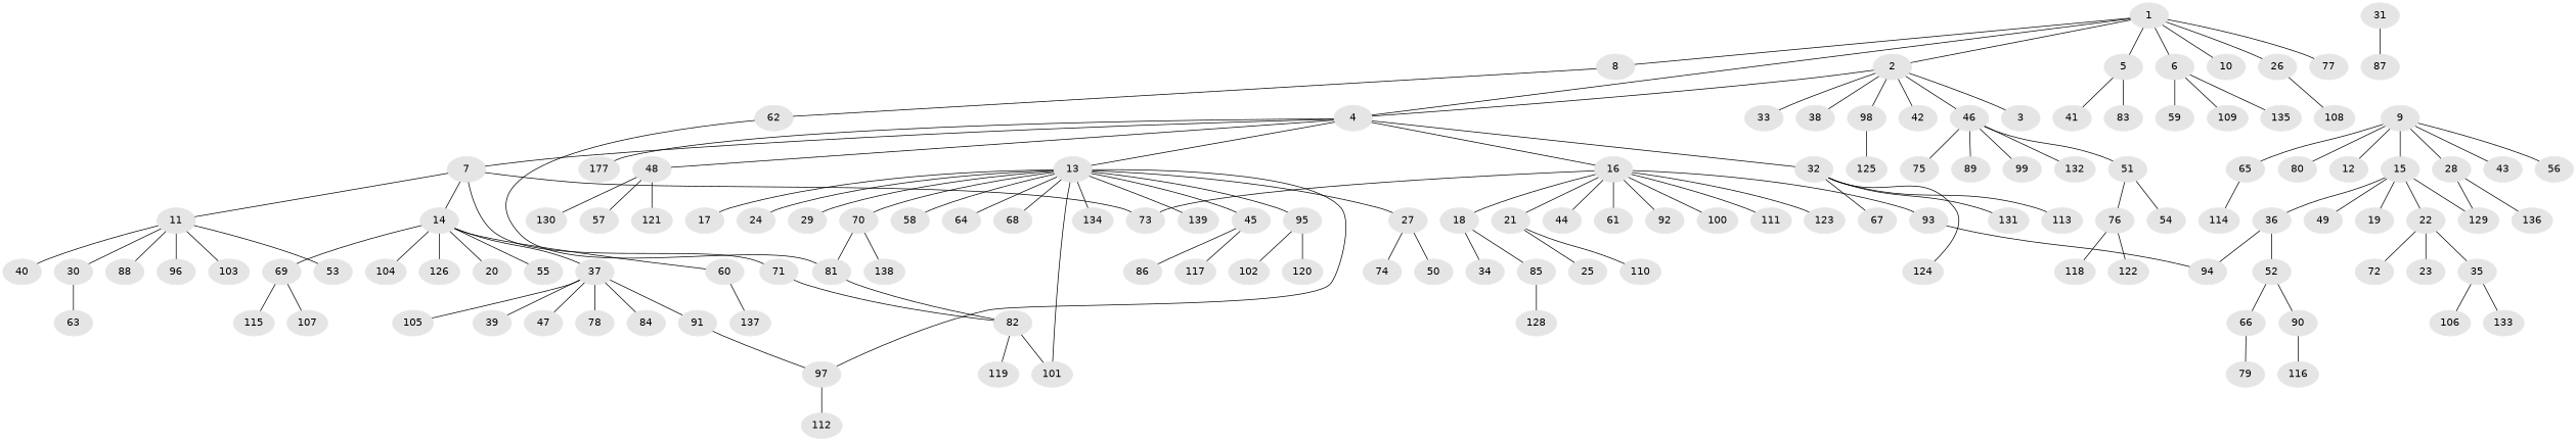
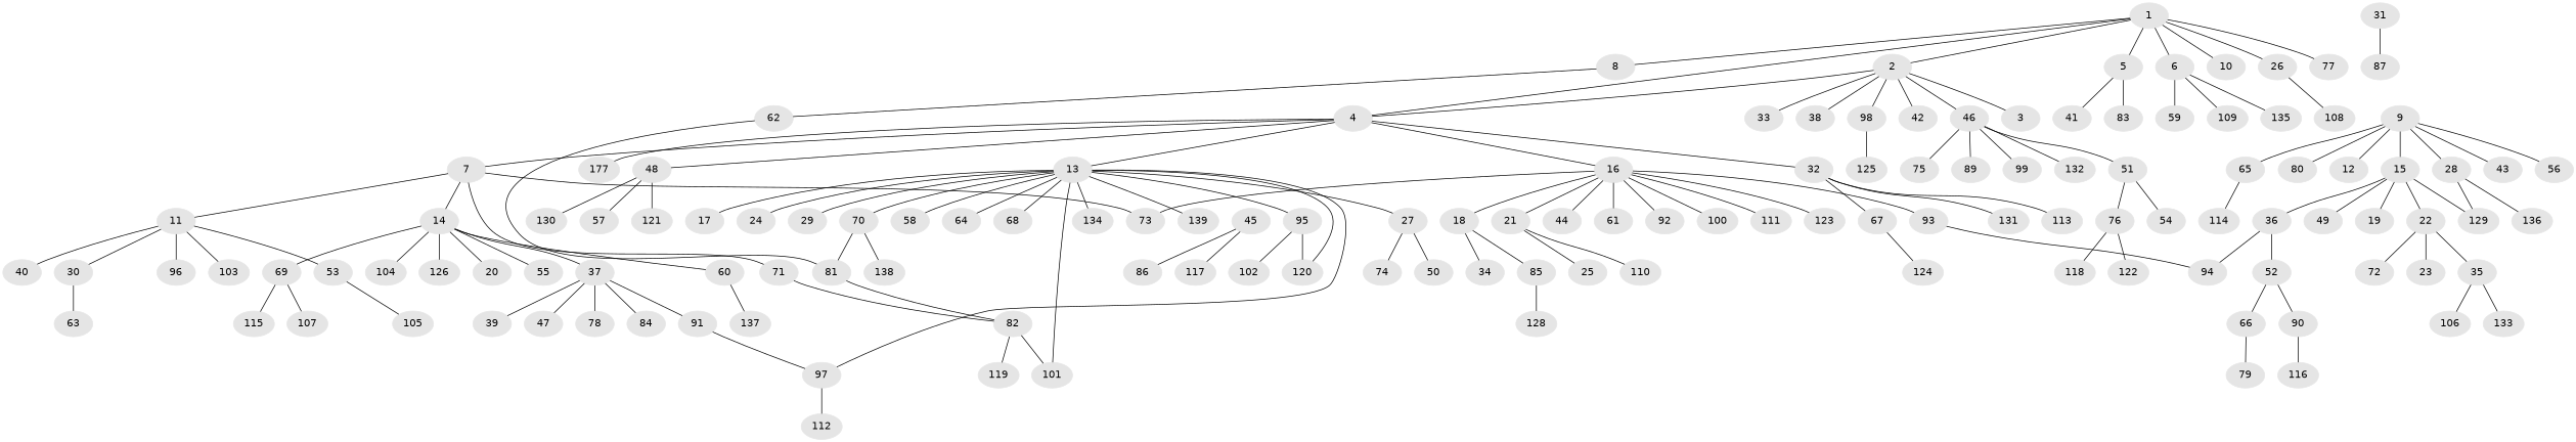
  graph {
    fontname="DejaVu Sans"
    node [color=gray90 fontname="DejaVu Sans" style=filled]
    edge [fontname="DejaVu Sans"]
    1
    2
    4
    5
    6
    8
    10
    26
    77
    3
    33
    38
    42
    46
    98
    7
    13
    16
    32
    48
    n21 [label=177]
    41
    83
    59
    109
    135
    62
    108
    9
    12
    15
    28
    43
    56
    65
    80
    51
    75
    89
    99
    132
    125
    11
    14
    71
    73
    17
    24
    27
    29
    45
    58
    64
    68
    70
    95
    97
    101
    134
    139
    18
    21
    44
    61
    92
    93
    100
    111
    123
    67
    113
    124
    131
    57
    121
    130
    30
    40
    53
-   88
    96
    103
    20
    37
    55
    60
    69
    104
    126
    31
    87
    82
    81
    19
    22
    36
    49
    129
    136
    114
    63
    50
    74
    86
    117
    138
    102
    120
    112
    39
    47
    78
    84
    91
    105
    137
    107
    115
    23
    35
    72
    52
    94
    34
    85
    25
    110
    128
    106
    133
    66
    90
    54
    76
    118
    122
    79
    116
    119
    1 -- 2
    1 -- 4
    1 -- 5
    1 -- 6
    1 -- 8
    1 -- 10
    1 -- 26
    1 -- 77
    2 -- 4
    2 -- 3
    2 -- 33
    2 -- 38
    2 -- 42
    2 -- 46
    2 -- 98
    4 -- 7
    4 -- 13
    4 -- 16
    4 -- 32
    4 -- 48
    4 -- n21
    5 -- 41
    5 -- 83
    6 -- 59
    6 -- 109
    6 -- 135
    8 -- 62
    26 -- 108
    46 -- 51
    46 -- 75
    46 -- 89
    46 -- 99
    46 -- 132
    98 -- 125
    7 -- 11
    7 -- 14
    7 -- 71
    7 -- 73
    13 -- 17
    13 -- 24
    13 -- 27
    13 -- 29
-   13 -- 45
+   13 -- 120
    13 -- 58
    13 -- 64
    13 -- 68
    13 -- 70
    13 -- 95
    13 -- 97
    13 -- 101
    13 -- 134
    13 -- 139
    16 -- 73
    16 -- 18
    16 -- 21
    16 -- 44
    16 -- 61
    16 -- 92
    16 -- 93
    16 -- 100
    16 -- 111
    16 -- 123
    32 -- 67
    32 -- 113
-   32 -- 124
+   67 -- 124
    32 -- 131
    48 -- 57
    48 -- 121
    48 -- 130
    62 -- 81
    9 -- 12
    9 -- 15
    9 -- 28
    9 -- 43
    9 -- 56
    9 -- 65
    9 -- 80
    15 -- 19
    15 -- 22
    15 -- 36
    15 -- 49
    15 -- 129
    28 -- 129
    28 -- 136
    65 -- 114
    51 -- 54
    51 -- 76
    11 -- 30
    11 -- 40
    11 -- 53
-   11 -- 88
    11 -- 96
    11 -- 103
    14 -- 20
    14 -- 37
    14 -- 55
    14 -- 60
    14 -- 69
    14 -- 104
    14 -- 126
    71 -- 82
    27 -- 50
    27 -- 74
    45 -- 86
    45 -- 117
    70 -- 81
    70 -- 138
    95 -- 102
    95 -- 120
    97 -- 112
    18 -- 34
    18 -- 85
    21 -- 25
    21 -- 110
    93 -- 94
    30 -- 63
    37 -- 39
    37 -- 47
    37 -- 78
    37 -- 84
    37 -- 91
-   37 -- 105
+   53 -- 105
    60 -- 137
    69 -- 107
    69 -- 115
    31 -- 87
    82 -- 101
    82 -- 119
    81 -- 82
    22 -- 23
    22 -- 35
    22 -- 72
    36 -- 52
    36 -- 94
    91 -- 97
    35 -- 106
    35 -- 133
    52 -- 66
    52 -- 90
    85 -- 128
    66 -- 79
    90 -- 116
    76 -- 118
    76 -- 122
  }
